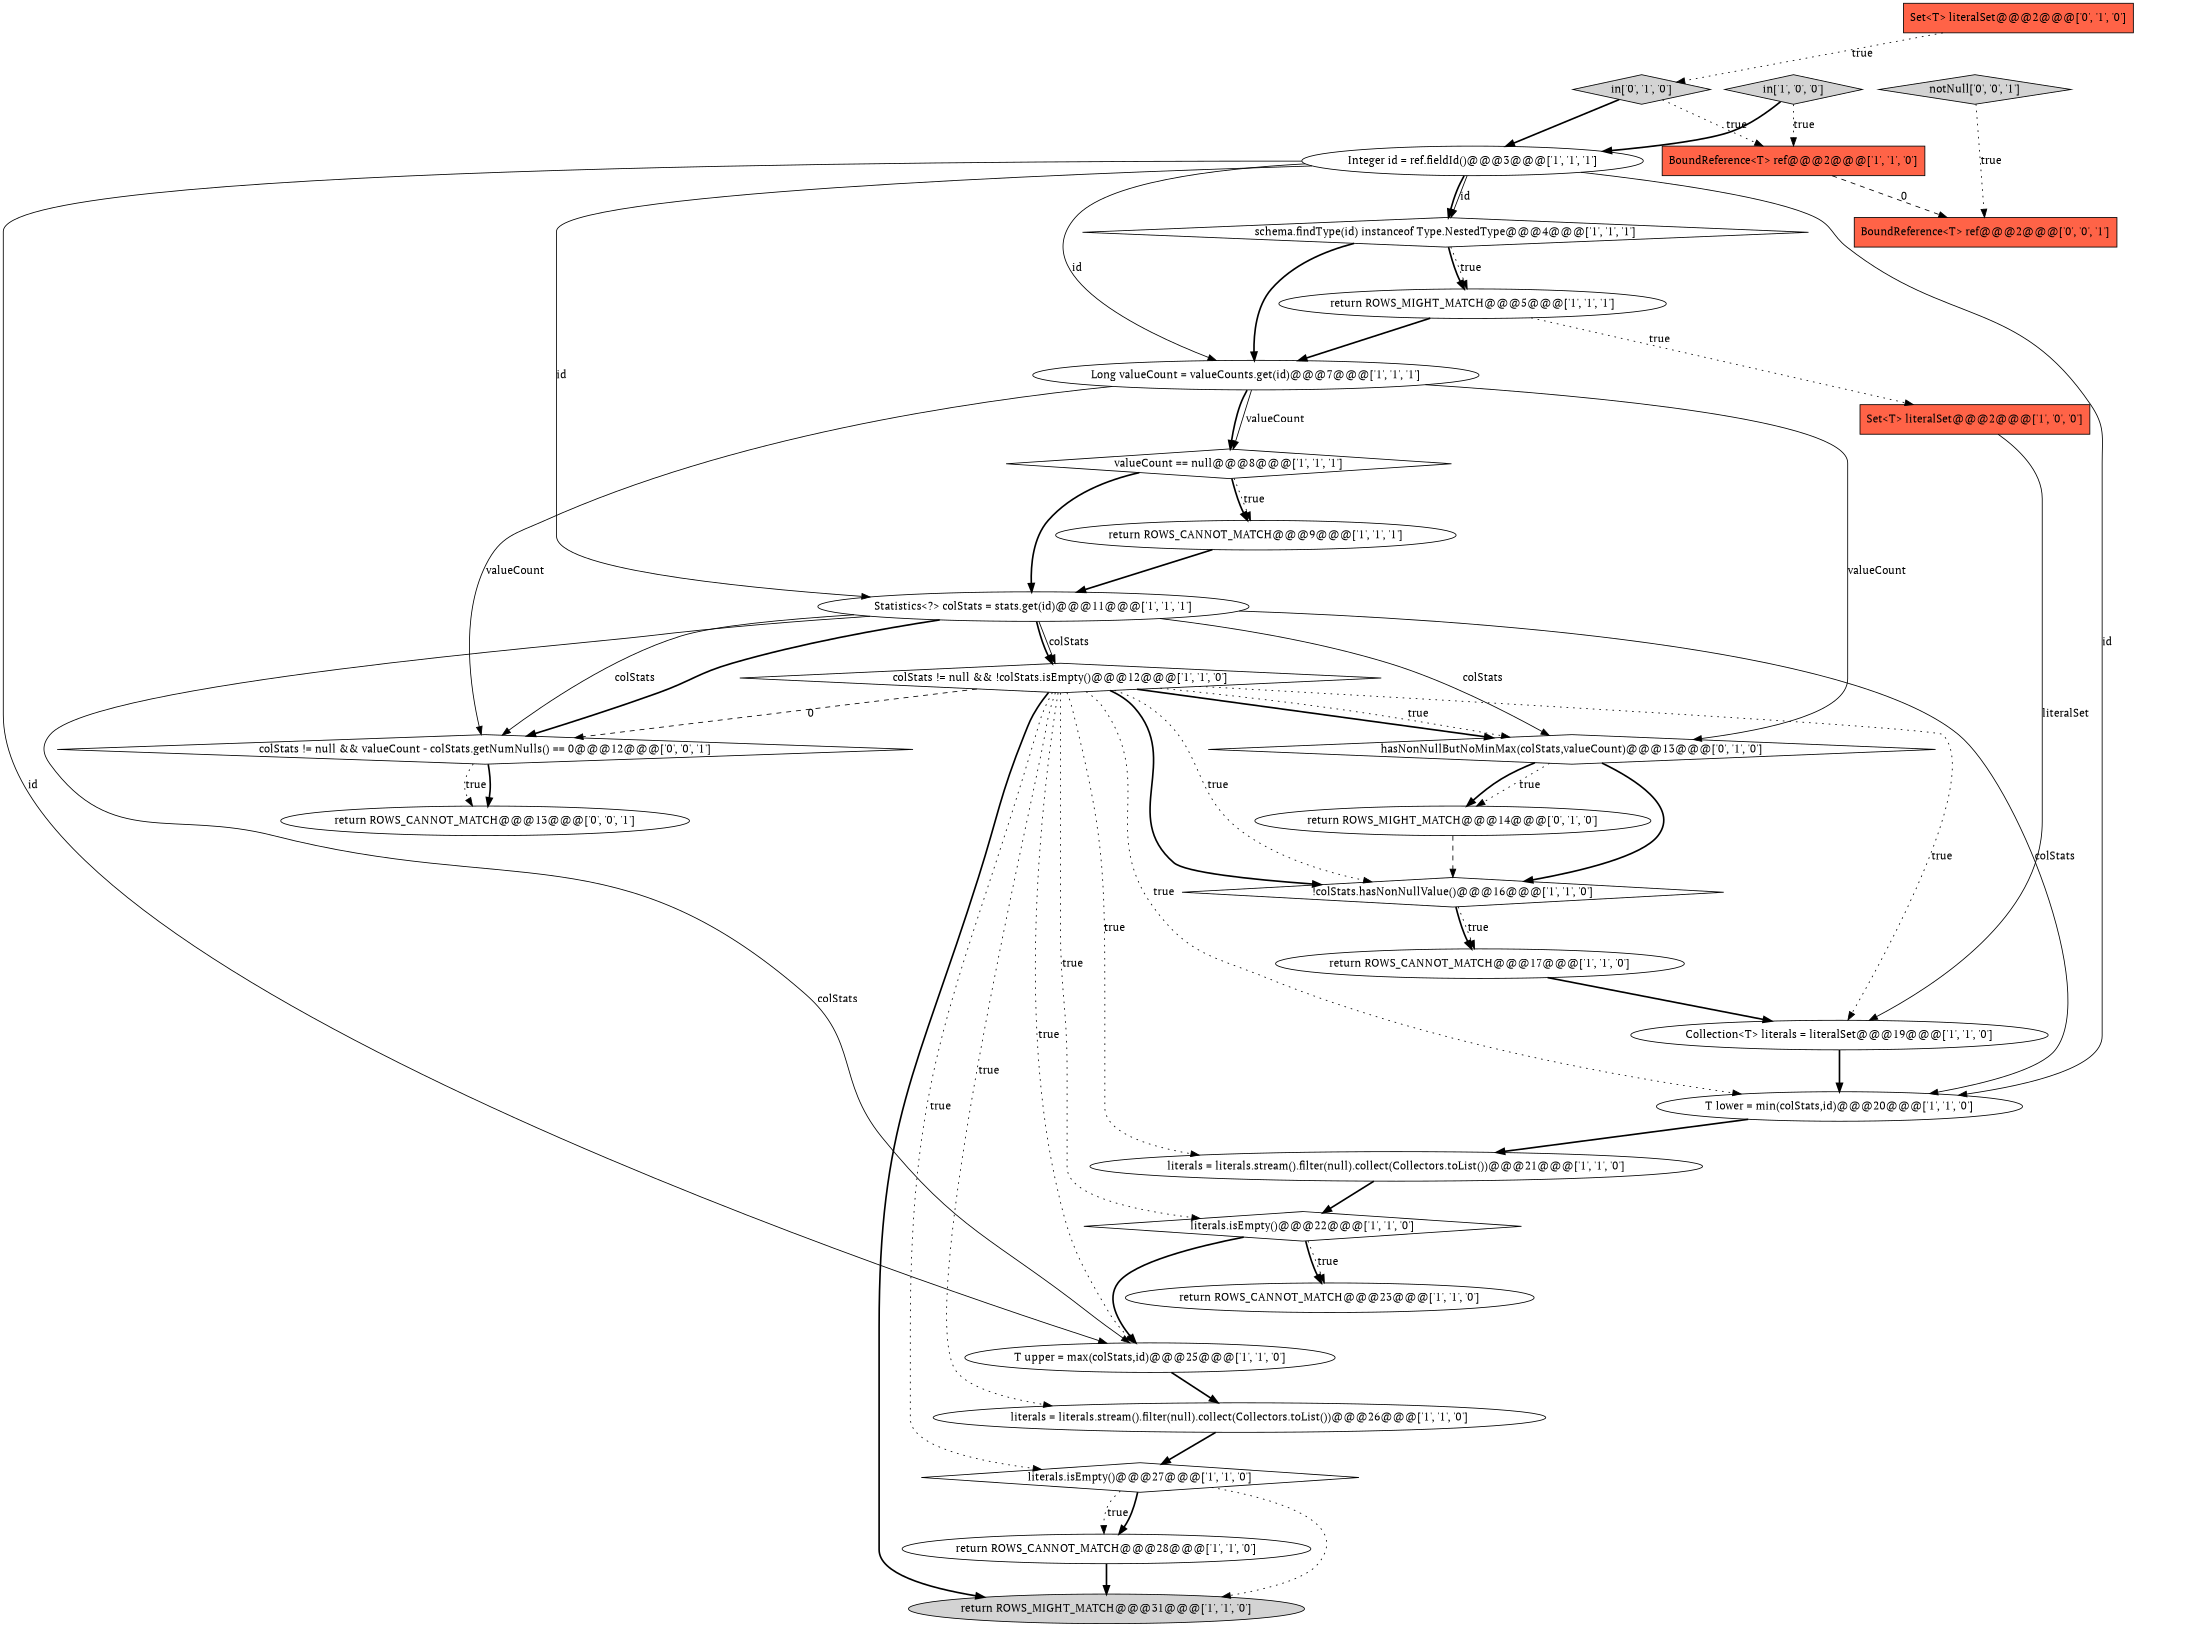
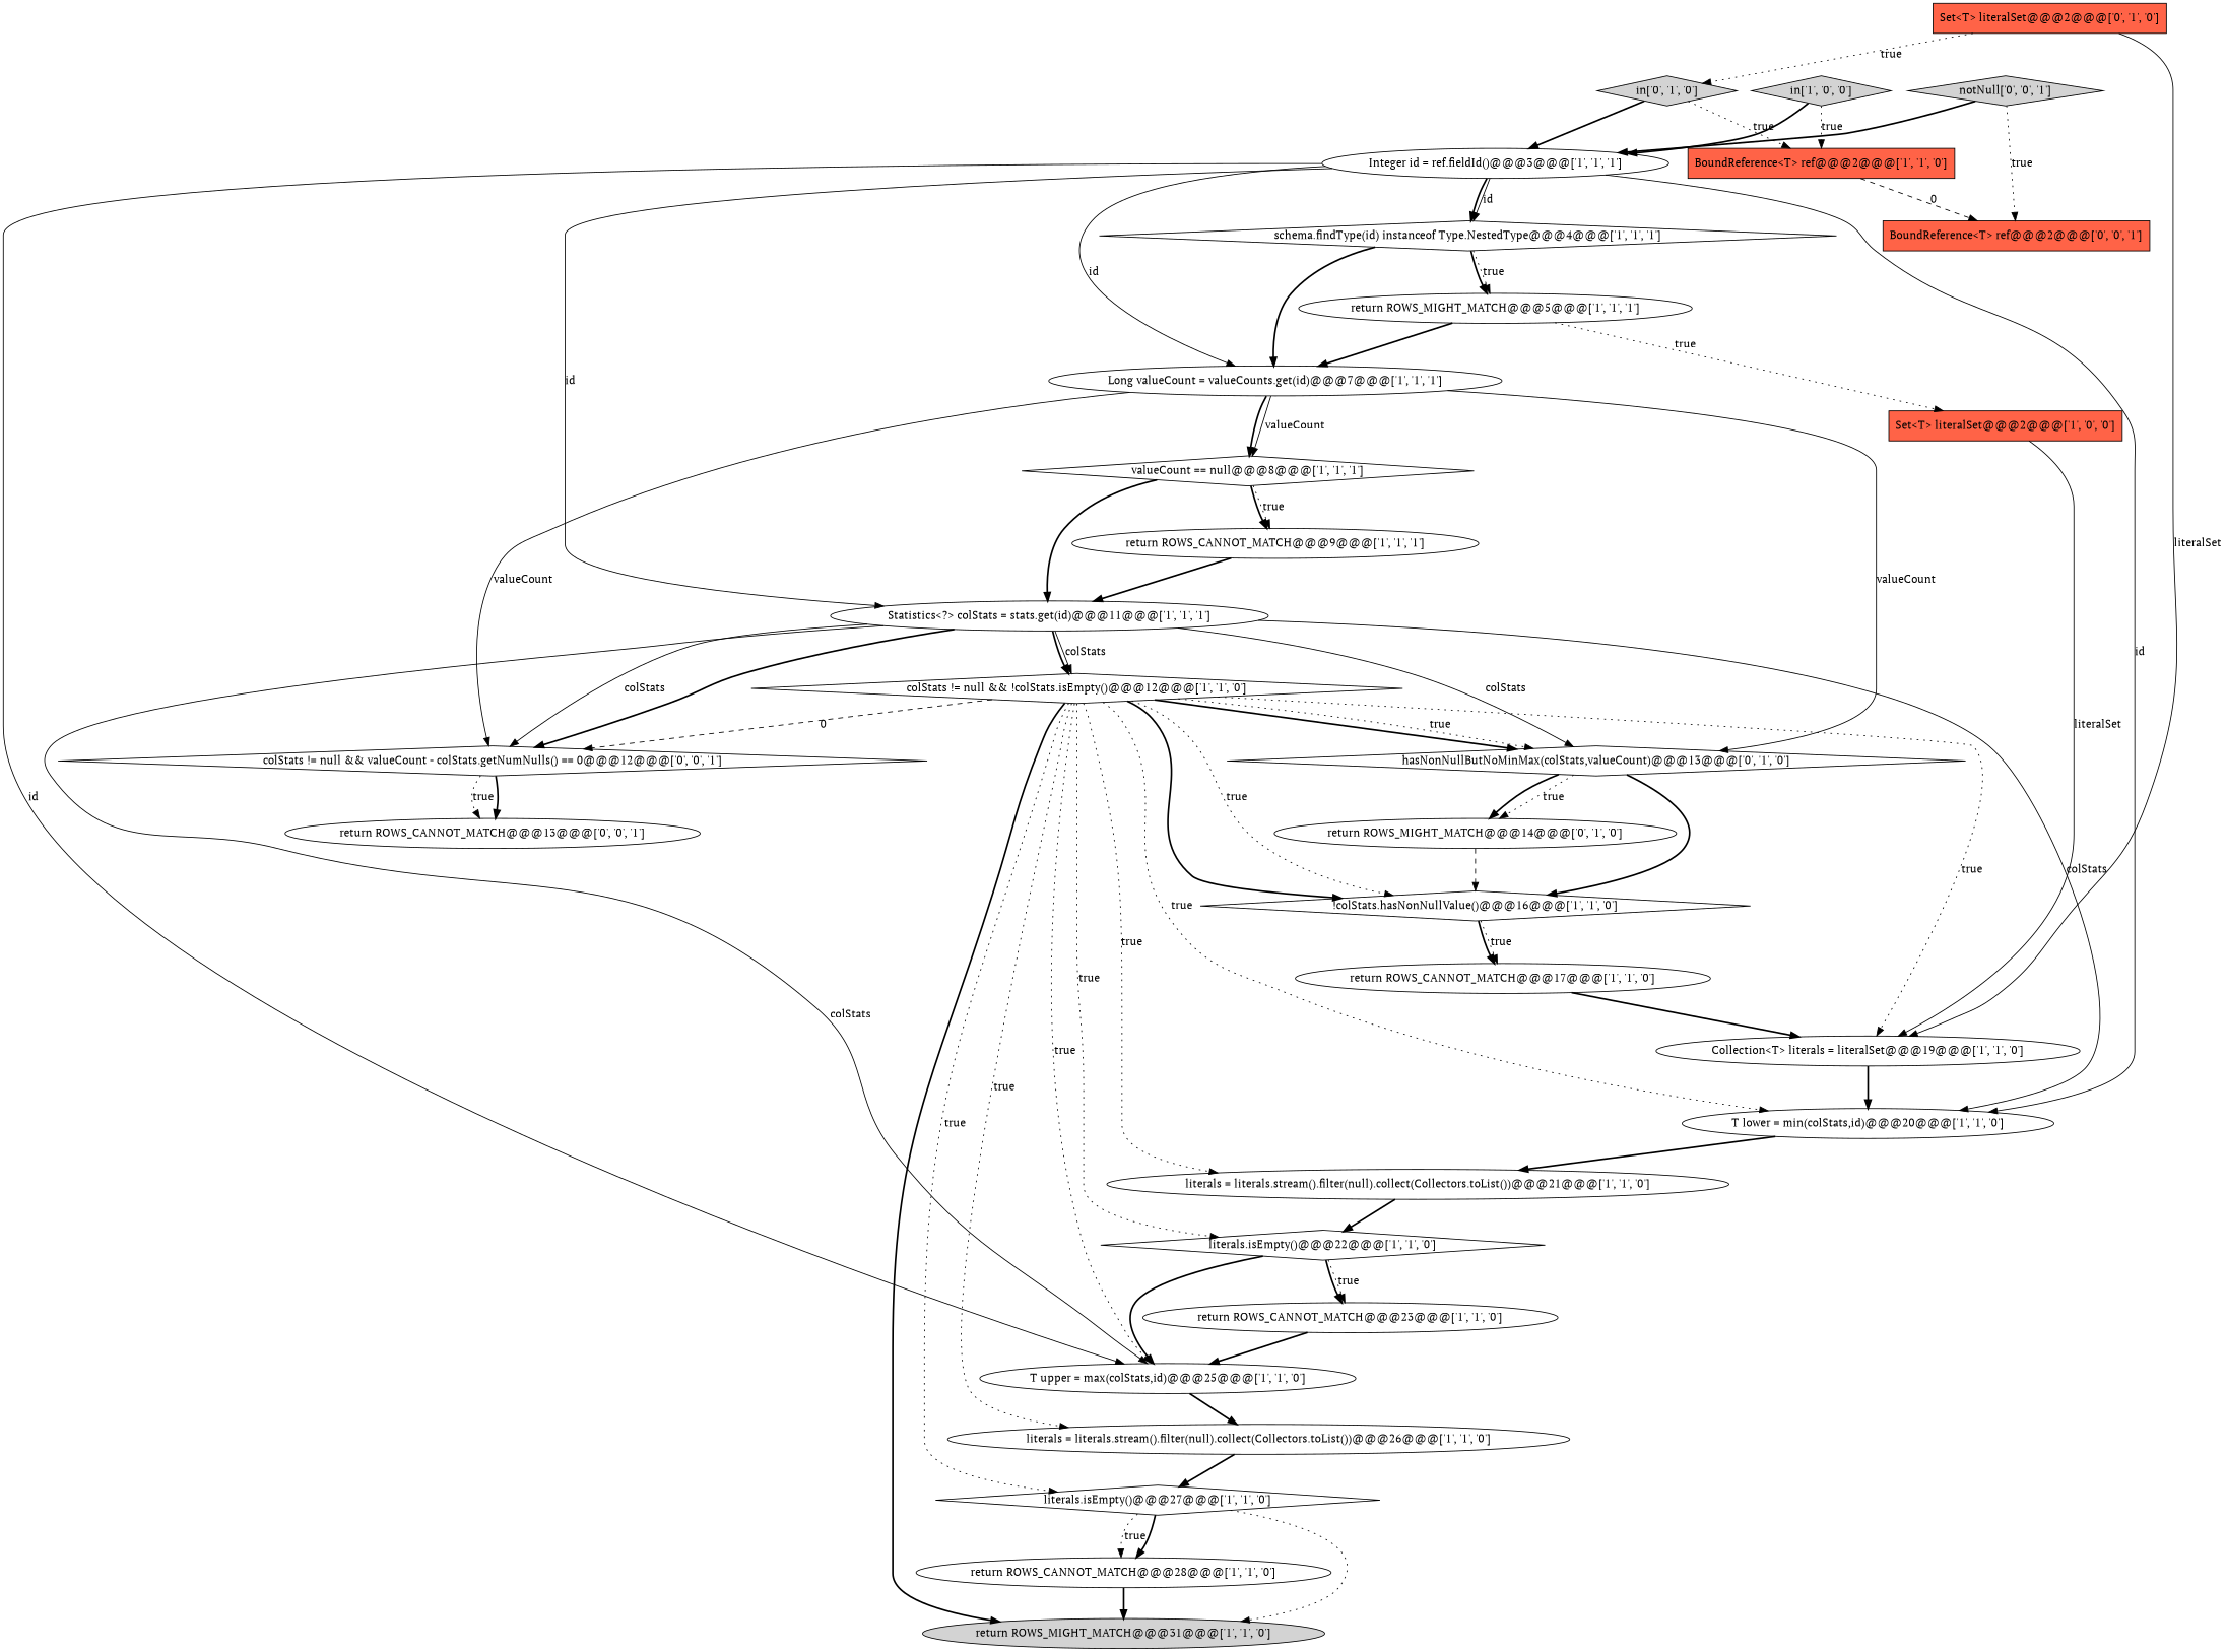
  digraph {
    fontname="PT Serif"
    node [fillcolor=white fontname="PT Serif" shape=ellipse style=filled]
    edge [fontname="PT Serif" style=bold]
    n1 [label="return ROWS_CANNOT_MATCH@@@9@@@['1', '1', '1']"]
    n2 [label="Statistics<?> colStats = stats.get(id)@@@11@@@['1', '1', '1']"]
    n3 [label="T upper = max(colStats,id)@@@25@@@['1', '1', '0']"]
    n4 [label="hasNonNullButNoMinMax(colStats,valueCount)@@@13@@@['0', '1', '0']" shape=diamond]
    n5 [label="colStats != null && !colStats.isEmpty()@@@12@@@['1', '1', '0']" shape=diamond]
    n6 [label="T lower = min(colStats,id)@@@20@@@['1', '1', '0']"]
    n7 [label="colStats != null && valueCount - colStats.getNumNulls() == 0@@@12@@@['0', '0', '1']" shape=diamond]
    n8 [label="literals.isEmpty()@@@22@@@['1', '1', '0']" shape=diamond]
    n9 [label="return ROWS_CANNOT_MATCH@@@23@@@['1', '1', '0']"]
    n10 [label="literals = literals.stream().filter(null).collect(Collectors.toList())@@@26@@@['1', '1', '0']"]
    n11 [label="return ROWS_MIGHT_MATCH@@@14@@@['0', '1', '0']"]
    n12 [label="!colStats.hasNonNullValue()@@@16@@@['1', '1', '0']" shape=diamond]
    n13 [label="return ROWS_CANNOT_MATCH@@@17@@@['1', '1', '0']"]
    n14 [label="literals.isEmpty()@@@27@@@['1', '1', '0']" shape=diamond]
    n15 [label="literals = literals.stream().filter(null).collect(Collectors.toList())@@@21@@@['1', '1', '0']"]
    n16 [label="Collection<T> literals = literalSet@@@19@@@['1', '1', '0']"]
    n17 [fillcolor=lightgray label="return ROWS_MIGHT_MATCH@@@31@@@['1', '1', '0']"]
    n18 [label="return ROWS_CANNOT_MATCH@@@13@@@['0', '0', '1']"]
    n19 [label="return ROWS_CANNOT_MATCH@@@28@@@['1', '1', '0']"]
    n20 [fillcolor=lightgray label="in['1', '0', '0']" shape=diamond]
    n21 [fillcolor=tomato label="BoundReference<T> ref@@@2@@@['1', '1', '0']" shape=box]
    n22 [label="Integer id = ref.fieldId()@@@3@@@['1', '1', '1']"]
    n23 [fillcolor=tomato label="BoundReference<T> ref@@@2@@@['0', '0', '1']" shape=box]
    n24 [label="schema.findType(id) instanceof Type.NestedType@@@4@@@['1', '1', '1']" shape=diamond]
    n25 [label="Long valueCount = valueCounts.get(id)@@@7@@@['1', '1', '1']"]
    n26 [fillcolor=tomato label="Set<T> literalSet@@@2@@@['1', '0', '0']" shape=box]
    n27 [label="valueCount == null@@@8@@@['1', '1', '1']" shape=diamond]
    n28 [fillcolor=lightgray label="notNull['0', '0', '1']" shape=diamond]
    n29 [label="return ROWS_MIGHT_MATCH@@@5@@@['1', '1', '1']"]
    n30 [fillcolor=lightgray label="in['0', '1', '0']" shape=diamond]
    n31 [fillcolor=tomato label="Set<T> literalSet@@@2@@@['0', '1', '0']" shape=box]
    n1 -> n2
    n2 -> n3 [label=colStats style=solid]
    n2 -> n4 [label=colStats style=solid]
    n2 -> n5
    n2 -> n5 [label=colStats style=solid]
    n2 -> n6 [label=colStats style=solid]
    n2 -> n7 [label=colStats style=solid]
    n2 -> n7
    n3 -> n10
    n4 -> n11 [label=true style=dotted]
    n4 -> n11
    n4 -> n12
    n5 -> n3 [label=true style=dotted]
    n5 -> n4
    n5 -> n4 [label=true style=dotted]
    n5 -> n6 [label=true style=dotted]
    n5 -> n7 [label=0 style=dashed]
    n5 -> n8 [label=true style=dotted]
    n5 -> n10 [label=true style=dotted]
    n5 -> n12
    n5 -> n12 [label=true style=dotted]
    n5 -> n14 [label=true style=dotted]
    n5 -> n15 [label=true style=dotted]
    n5 -> n16 [label=true style=dotted]
    n5 -> n17
    n6 -> n15
    n7 -> n18
    n7 -> n18 [label=true style=dotted]
    n8 -> n3
    n8 -> n9 [label=true style=dotted]
    n8 -> n9
+   n9 -> n3
    n10 -> n14
    n11 -> n12 [style=dashed]
    n12 -> n13 [label=true style=dotted]
    n12 -> n13
    n13 -> n16
    n14 -> n17 [style=dotted]
    n14 -> n19 [label=true style=dotted]
    n14 -> n19
    n15 -> n8
    n16 -> n6
    n19 -> n17
    n20 -> n21 [label=true style=dotted]
    n20 -> n22
    n21 -> n23 [label=0 style=dashed]
    n22 -> n2 [label=id style=solid]
    n22 -> n3 [label=id style=solid]
    n22 -> n6 [label=id style=solid]
    n22 -> n24
    n22 -> n24 [label=id style=solid]
    n22 -> n25 [label=id style=solid]
    n24 -> n25
    n24 -> n29
    n24 -> n29 [label=true style=dotted]
    n25 -> n4 [label=valueCount style=solid]
    n25 -> n7 [label=valueCount style=solid]
    n25 -> n27 [label=valueCount style=solid]
    n25 -> n27
    n26 -> n16 [label=literalSet style=solid]
    n27 -> n1
    n27 -> n1 [label=true style=dotted]
    n27 -> n2
+   n28 -> n22
    n28 -> n23 [label=true style=dotted]
    n29 -> n25
    n29 -> n26 [label=true style=dotted]
    n30 -> n21 [label=true style=dotted]
    n30 -> n22
+   n31 -> n16 [label=literalSet style=solid]
    n31 -> n30 [label=true style=dotted]
  }
